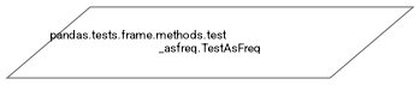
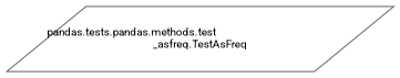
  digraph {
    rankdir=LR
    fontname=Roboto
-   n1 [color=grey40 fillcolor=white fontname=Roboto fontsize=10 height=0.2 label="pandas.tests.frame.methods.test\l_asfreq.TestAsFreq" shape=parallelogram style=filled width=0.4]
+   n1 [color=grey40 fillcolor=white fontname=Roboto fontsize=10 height=0.2 label="pandas.tests.pandas.methods.test\l_asfreq.TestAsFreq" shape=parallelogram style=filled width=0.4]
  }
